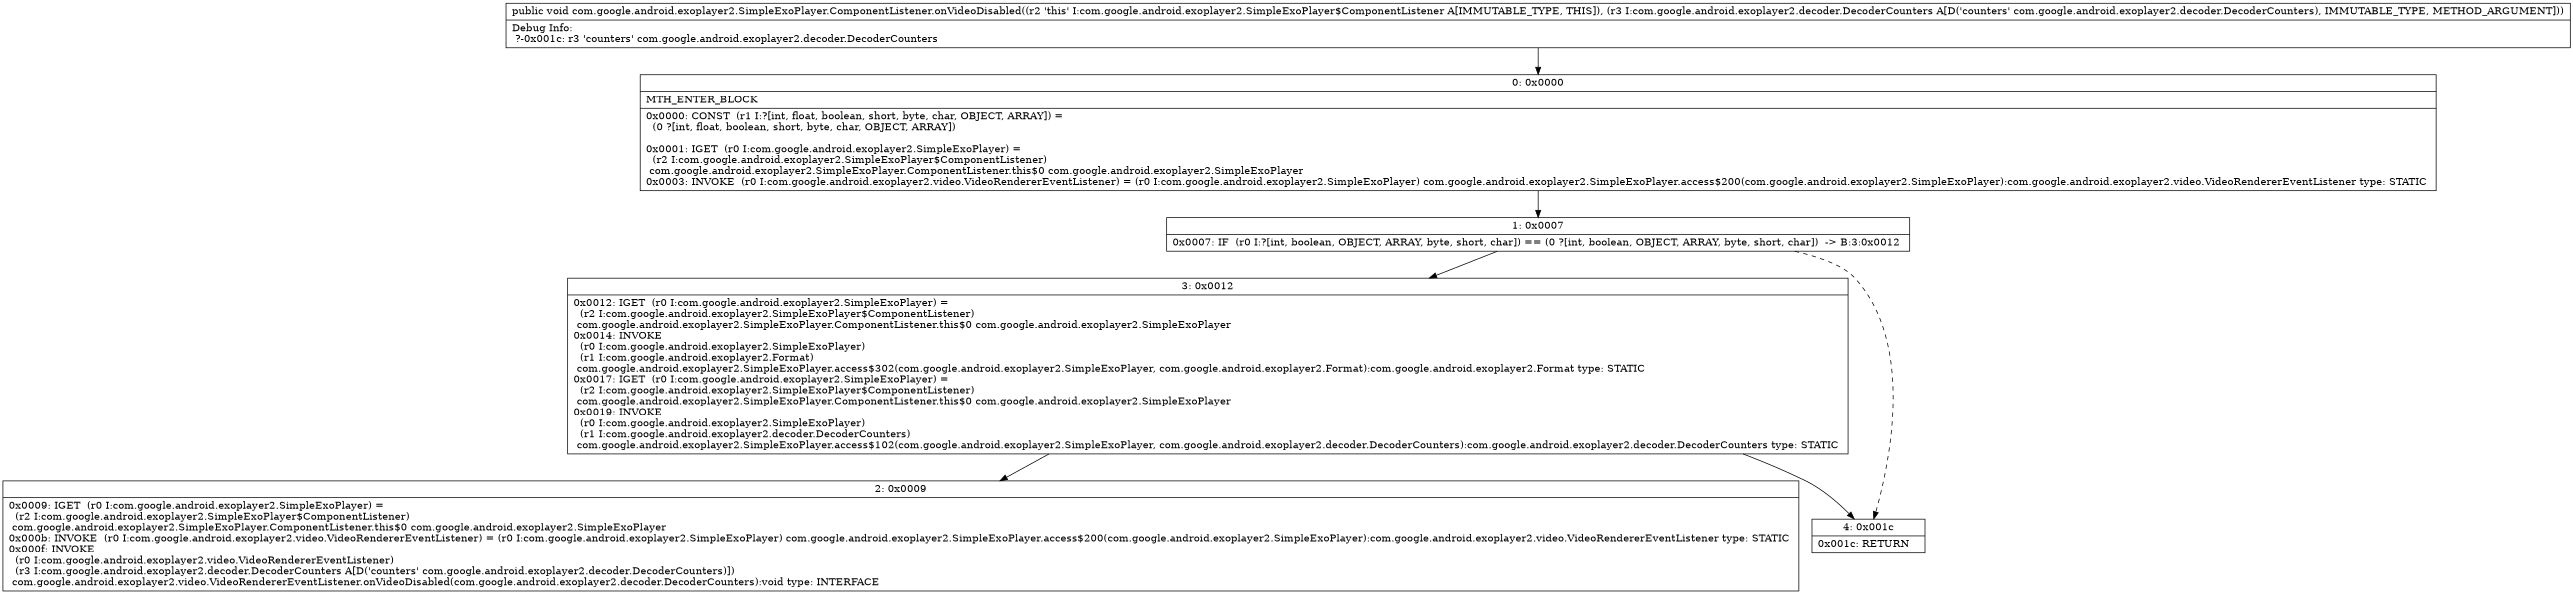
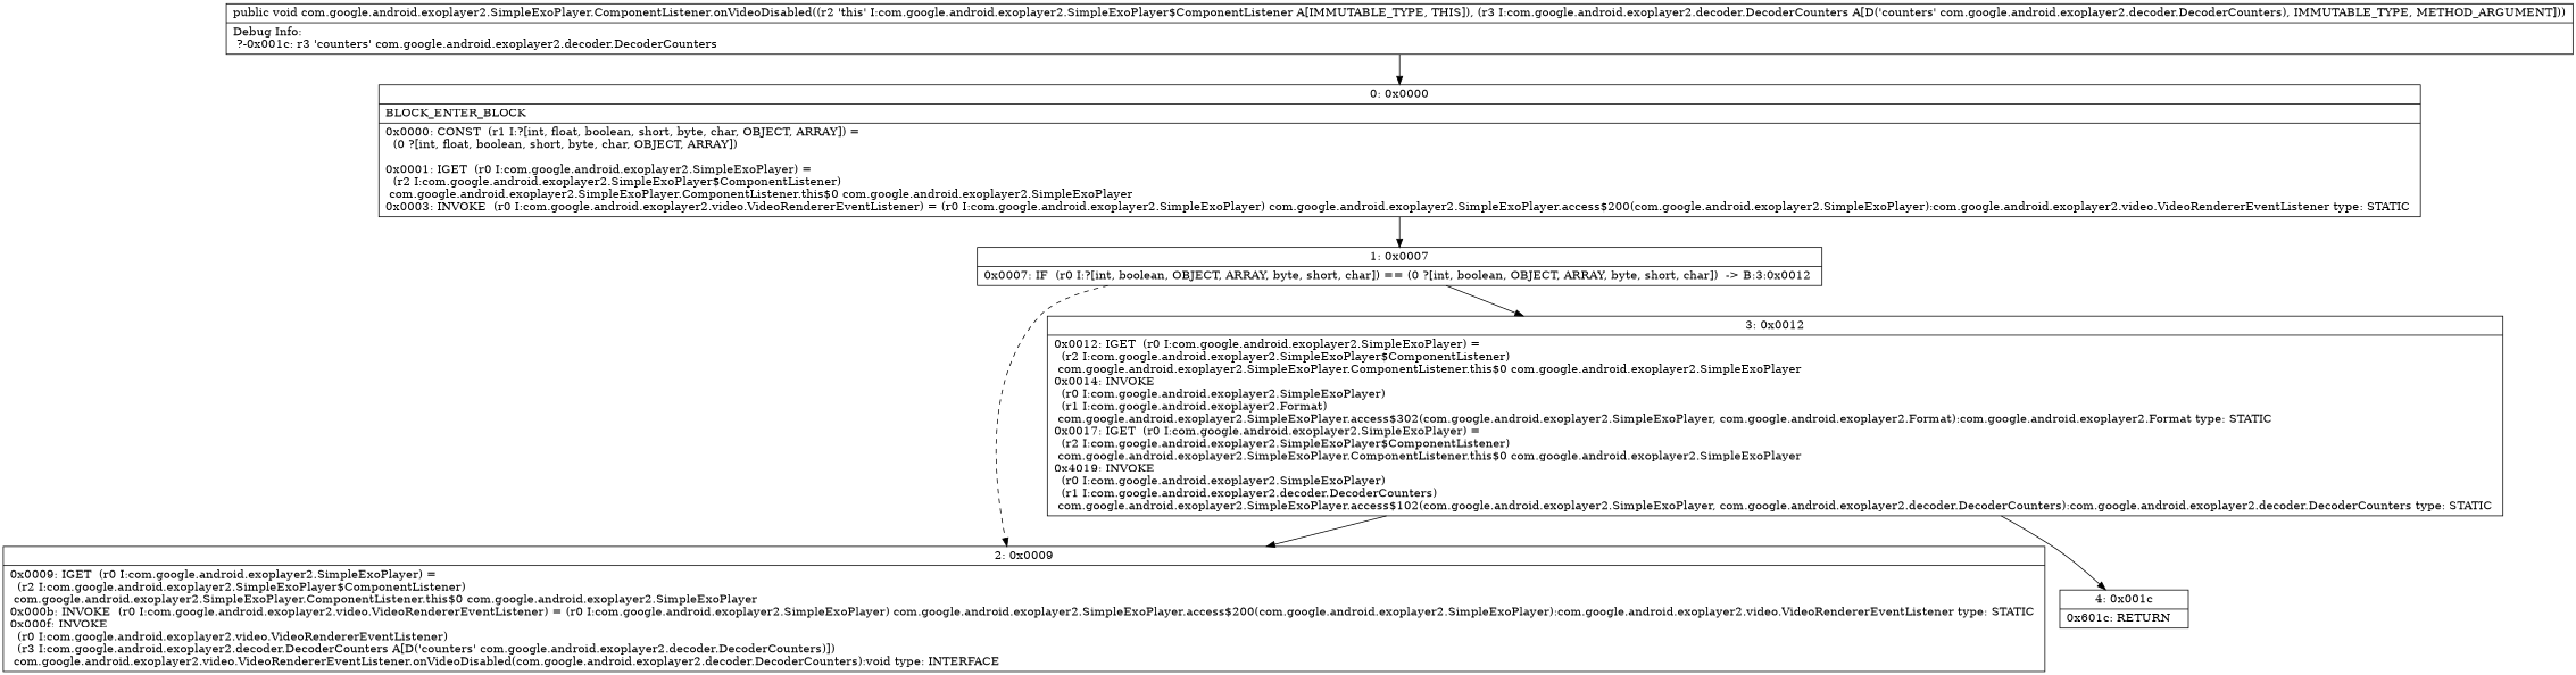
  digraph {
    node [shape=record]
-   n1 [label="{0\:\ 0x0000|MTH_ENTER_BLOCK\l|0x0000: CONST  (r1 I:?[int, float, boolean, short, byte, char, OBJECT, ARRAY]) = \l  (0 ?[int, float, boolean, short, byte, char, OBJECT, ARRAY])\l \l0x0001: IGET  (r0 I:com.google.android.exoplayer2.SimpleExoPlayer) = \l  (r2 I:com.google.android.exoplayer2.SimpleExoPlayer$ComponentListener)\l com.google.android.exoplayer2.SimpleExoPlayer.ComponentListener.this$0 com.google.android.exoplayer2.SimpleExoPlayer \l0x0003: INVOKE  (r0 I:com.google.android.exoplayer2.video.VideoRendererEventListener) = (r0 I:com.google.android.exoplayer2.SimpleExoPlayer) com.google.android.exoplayer2.SimpleExoPlayer.access$200(com.google.android.exoplayer2.SimpleExoPlayer):com.google.android.exoplayer2.video.VideoRendererEventListener type: STATIC \l}"]
+   n1 [label="{0\:\ 0x0000|BLOCK_ENTER_BLOCK\l|0x0000: CONST  (r1 I:?[int, float, boolean, short, byte, char, OBJECT, ARRAY]) = \l  (0 ?[int, float, boolean, short, byte, char, OBJECT, ARRAY])\l \l0x0001: IGET  (r0 I:com.google.android.exoplayer2.SimpleExoPlayer) = \l  (r2 I:com.google.android.exoplayer2.SimpleExoPlayer$ComponentListener)\l com.google.android.exoplayer2.SimpleExoPlayer.ComponentListener.this$0 com.google.android.exoplayer2.SimpleExoPlayer \l0x0003: INVOKE  (r0 I:com.google.android.exoplayer2.video.VideoRendererEventListener) = (r0 I:com.google.android.exoplayer2.SimpleExoPlayer) com.google.android.exoplayer2.SimpleExoPlayer.access$200(com.google.android.exoplayer2.SimpleExoPlayer):com.google.android.exoplayer2.video.VideoRendererEventListener type: STATIC \l}"]
    n2 [label="{1\:\ 0x0007|0x0007: IF  (r0 I:?[int, boolean, OBJECT, ARRAY, byte, short, char]) == (0 ?[int, boolean, OBJECT, ARRAY, byte, short, char])  \-\> B:3:0x0012 \l}"]
    n3 [label="{2\:\ 0x0009|0x0009: IGET  (r0 I:com.google.android.exoplayer2.SimpleExoPlayer) = \l  (r2 I:com.google.android.exoplayer2.SimpleExoPlayer$ComponentListener)\l com.google.android.exoplayer2.SimpleExoPlayer.ComponentListener.this$0 com.google.android.exoplayer2.SimpleExoPlayer \l0x000b: INVOKE  (r0 I:com.google.android.exoplayer2.video.VideoRendererEventListener) = (r0 I:com.google.android.exoplayer2.SimpleExoPlayer) com.google.android.exoplayer2.SimpleExoPlayer.access$200(com.google.android.exoplayer2.SimpleExoPlayer):com.google.android.exoplayer2.video.VideoRendererEventListener type: STATIC \l0x000f: INVOKE  \l  (r0 I:com.google.android.exoplayer2.video.VideoRendererEventListener)\l  (r3 I:com.google.android.exoplayer2.decoder.DecoderCounters A[D('counters' com.google.android.exoplayer2.decoder.DecoderCounters)])\l com.google.android.exoplayer2.video.VideoRendererEventListener.onVideoDisabled(com.google.android.exoplayer2.decoder.DecoderCounters):void type: INTERFACE \l}"]
-   n4 [label="{3\:\ 0x0012|0x0012: IGET  (r0 I:com.google.android.exoplayer2.SimpleExoPlayer) = \l  (r2 I:com.google.android.exoplayer2.SimpleExoPlayer$ComponentListener)\l com.google.android.exoplayer2.SimpleExoPlayer.ComponentListener.this$0 com.google.android.exoplayer2.SimpleExoPlayer \l0x0014: INVOKE  \l  (r0 I:com.google.android.exoplayer2.SimpleExoPlayer)\l  (r1 I:com.google.android.exoplayer2.Format)\l com.google.android.exoplayer2.SimpleExoPlayer.access$302(com.google.android.exoplayer2.SimpleExoPlayer, com.google.android.exoplayer2.Format):com.google.android.exoplayer2.Format type: STATIC \l0x0017: IGET  (r0 I:com.google.android.exoplayer2.SimpleExoPlayer) = \l  (r2 I:com.google.android.exoplayer2.SimpleExoPlayer$ComponentListener)\l com.google.android.exoplayer2.SimpleExoPlayer.ComponentListener.this$0 com.google.android.exoplayer2.SimpleExoPlayer \l0x0019: INVOKE  \l  (r0 I:com.google.android.exoplayer2.SimpleExoPlayer)\l  (r1 I:com.google.android.exoplayer2.decoder.DecoderCounters)\l com.google.android.exoplayer2.SimpleExoPlayer.access$102(com.google.android.exoplayer2.SimpleExoPlayer, com.google.android.exoplayer2.decoder.DecoderCounters):com.google.android.exoplayer2.decoder.DecoderCounters type: STATIC \l}"]
-   n5 [label="{4\:\ 0x001c|0x001c: RETURN   \l}"]
+   n4 [label="{3\:\ 0x0012|0x0012: IGET  (r0 I:com.google.android.exoplayer2.SimpleExoPlayer) = \l  (r2 I:com.google.android.exoplayer2.SimpleExoPlayer$ComponentListener)\l com.google.android.exoplayer2.SimpleExoPlayer.ComponentListener.this$0 com.google.android.exoplayer2.SimpleExoPlayer \l0x0014: INVOKE  \l  (r0 I:com.google.android.exoplayer2.SimpleExoPlayer)\l  (r1 I:com.google.android.exoplayer2.Format)\l com.google.android.exoplayer2.SimpleExoPlayer.access$302(com.google.android.exoplayer2.SimpleExoPlayer, com.google.android.exoplayer2.Format):com.google.android.exoplayer2.Format type: STATIC \l0x0017: IGET  (r0 I:com.google.android.exoplayer2.SimpleExoPlayer) = \l  (r2 I:com.google.android.exoplayer2.SimpleExoPlayer$ComponentListener)\l com.google.android.exoplayer2.SimpleExoPlayer.ComponentListener.this$0 com.google.android.exoplayer2.SimpleExoPlayer \l0x4019: INVOKE  \l  (r0 I:com.google.android.exoplayer2.SimpleExoPlayer)\l  (r1 I:com.google.android.exoplayer2.decoder.DecoderCounters)\l com.google.android.exoplayer2.SimpleExoPlayer.access$102(com.google.android.exoplayer2.SimpleExoPlayer, com.google.android.exoplayer2.decoder.DecoderCounters):com.google.android.exoplayer2.decoder.DecoderCounters type: STATIC \l}"]
+   n5 [label="{4\:\ 0x001c|0x601c: RETURN   \l}"]
    n6 [label="{public void com.google.android.exoplayer2.SimpleExoPlayer.ComponentListener.onVideoDisabled((r2 'this' I:com.google.android.exoplayer2.SimpleExoPlayer$ComponentListener A[IMMUTABLE_TYPE, THIS]), (r3 I:com.google.android.exoplayer2.decoder.DecoderCounters A[D('counters' com.google.android.exoplayer2.decoder.DecoderCounters), IMMUTABLE_TYPE, METHOD_ARGUMENT]))  | Debug Info:\l  ?\-0x001c: r3 'counters' com.google.android.exoplayer2.decoder.DecoderCounters\l}"]
    n1 -> n2
-   n2 -> n5 [style=dashed]
+   n2 -> n3 [style=dashed]
    n2 -> n4
    n4 -> n3
    n4 -> n5
    n6 -> n1
  }
